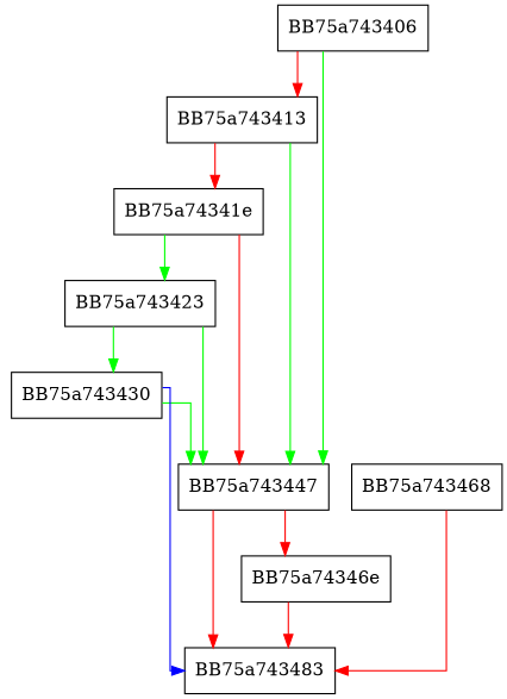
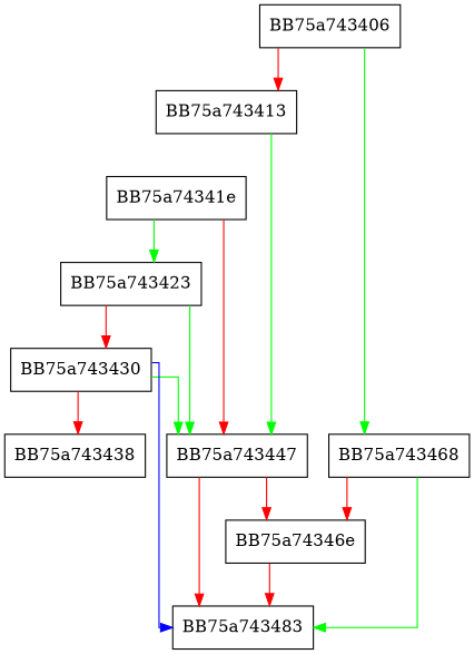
  digraph {
    splines=ortho
    node [shape=box]
    edge [color=red]
    n1 [label=BB75a743406]
    BB75a743447
    BB75a743413
    BB75a743483
    BB75a74346e
    BB75a74341e
    BB75a743468
    BB75a743423
    BB75a743430
-   n1 -> BB75a743447 [color=green]
+   BB75a743438
+   n1 -> BB75a743468 [color=green]
    n1 -> BB75a743413
    BB75a743447 -> BB75a743483
    BB75a743447 -> BB75a74346e
    BB75a743413 -> BB75a743447 [color=green]
-   BB75a743413 -> BB75a74341e
    BB75a74346e -> BB75a743483
    BB75a74341e -> BB75a743447
    BB75a74341e -> BB75a743423 [color=green]
-   BB75a743468 -> BB75a743483
+   BB75a743468 -> BB75a743483 [color=green]
+   BB75a743468 -> BB75a74346e
    BB75a743423 -> BB75a743447 [color=green]
-   BB75a743423 -> BB75a743430 [color=green]
+   BB75a743423 -> BB75a743430
    BB75a743430 -> BB75a743447 [color=green]
    BB75a743430 -> BB75a743483 [color=blue]
+   BB75a743430 -> BB75a743438
  }
